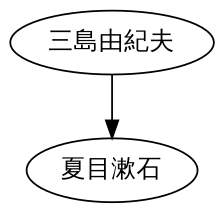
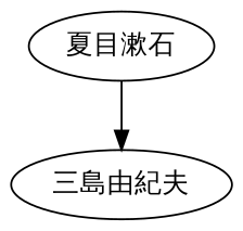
  digraph {
    fontname=Inter
    node [fontname=Inter]
    n1 [label="夏目漱石"]
    n2 [label="三島由紀夫"]
-   n2 -> n1 [fontname=Inter]
+   n1 -> n2 [fontname=Inter]
  }
